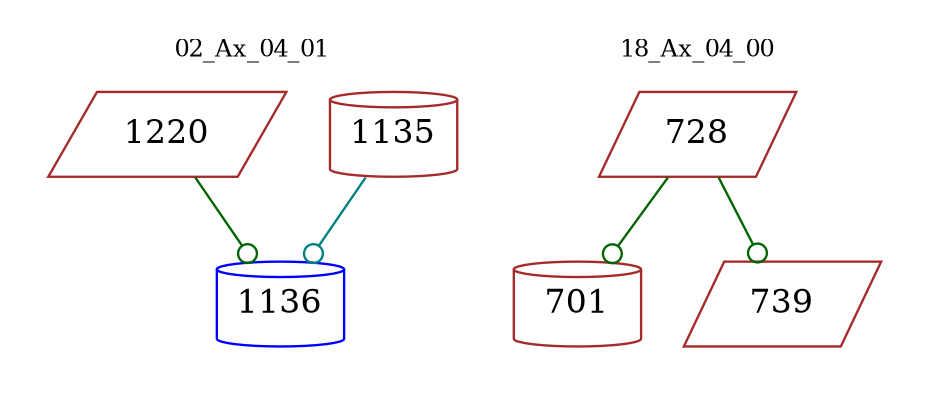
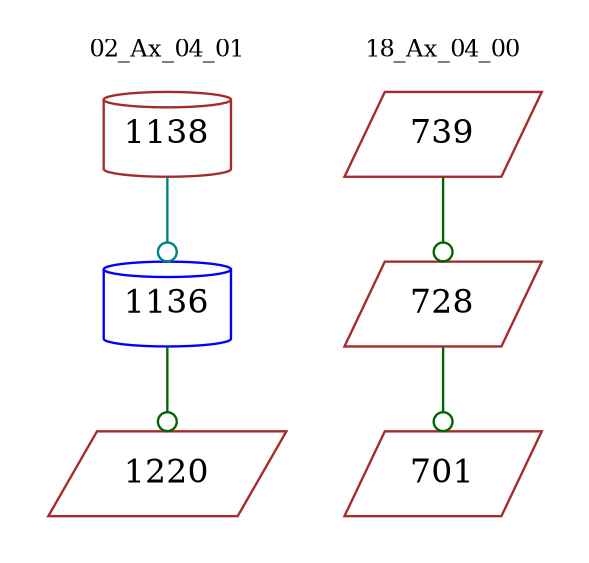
  digraph {
    node [color=brown shape=parallelogram]
    edge [arrowhead=odot color=darkgreen]
    n1 [color=blue label=1136 shape=cylinder]
-   n2 [label=1135 shape=cylinder]
+   n2 [label=1138 shape=cylinder]
    n3 [label=1220]
    n4 [label=728]
-   n5 [label=701 shape=cylinder]
+   n5 [label=701]
    n6 [label=739]
    subgraph cluster_1 {
      color=white
      fontsize=10
      label="02_Ax_04_01"
      n1
      n2
      n3
    }
    subgraph cluster_2 {
      color=white
      fontsize=10
      label="18_Ax_04_00"
      n4
      n5
      n6
    }
-   n3 -> n1
+   n1 -> n3
    n2 -> n1 [color=teal]
    n4 -> n5
-   n4 -> n6
+   n6 -> n4
  }
